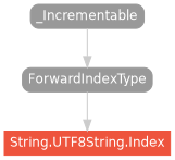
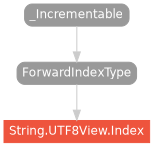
  strict digraph {
    node [color="#999999" fillcolor="#999999" fontcolor=white fontname=Helvetica fontsize=12 margin="0.07,0.05" shape=box style="filled,rounded"]
    edge [color="#cccccc"]
-   "String.UTF8View.Index" [color="#ee543d" fillcolor="#ee543d" height=0.3 style=filled label="String.UTF8String.Index"]
+   "String.UTF8View.Index" [color="#ee543d" fillcolor="#ee543d" height=0.3 style=filled]
    _Incrementable [height=0.3]
    ForwardIndexType [height=0.3]
    subgraph sub_1 {
      rank=max
      "String.UTF8View.Index"
    }
    _Incrementable -> ForwardIndexType
    ForwardIndexType -> "String.UTF8View.Index"
  }
